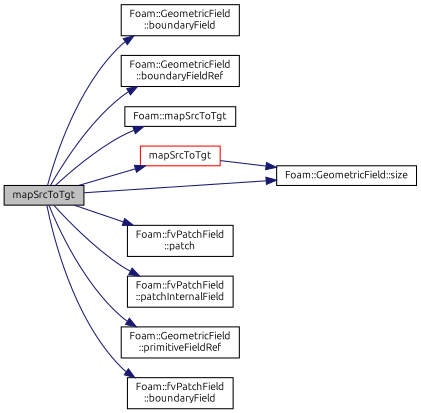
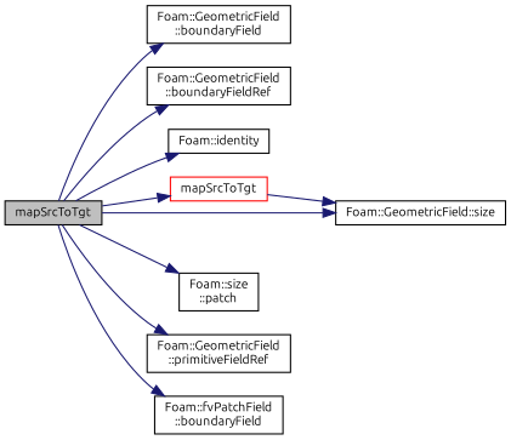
  digraph {
    fontname=Ubuntu
    rankdir=LR
    node [color=black fontname=Ubuntu fontsize=10 shape=record]
    edge [color=midnightblue fontname=Ubuntu fontsize=10 labelfontname=Helvetica labelfontsize=10 style=solid]
    n1 [fillcolor=grey75 fontcolor=black height=0.2 label=mapSrcToTgt style=filled width=0.4]
    n2 [height=0.2 label="Foam::GeometricField\l::boundaryField" width=0.4]
    n3 [height=0.2 label="Foam::GeometricField\l::boundaryFieldRef" width=0.4]
-   n4 [height=0.2 label="Foam::mapSrcToTgt" width=0.4]
+   n4 [height=0.2 label="Foam::identity" width=0.4]
    n5 [color=red height=0.2 label=mapSrcToTgt width=0.4]
    n6 [height=0.2 label="Foam::GeometricField::size" width=0.4]
-   n7 [height=0.2 label="Foam::fvPatchField\l::patch" width=0.4]
-   n8 [height=0.2 label="Foam::fvPatchField\l::patchInternalField" width=0.4]
+   n7 [height=0.2 label="Foam::size\l::patch" width=0.4]
    n9 [height=0.2 label="Foam::GeometricField\l::primitiveFieldRef" width=0.4]
    n10 [height=0.2 label="Foam::fvPatchField\l::boundaryField" width=0.4]
    n1 -> n2
    n1 -> n3
    n1 -> n4
    n1 -> n5
    n1 -> n6
    n1 -> n7
-   n1 -> n8
    n1 -> n9
    n1 -> n10
    n5 -> n6
  }
